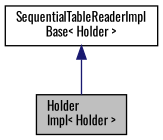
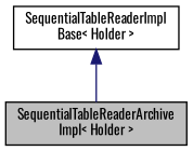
  digraph {
    fontname=Oswald
    node [color=black fontname=Oswald fontsize=10 shape=record style=filled]
-   n1 [fillcolor=grey75 fontcolor=black height=0.2 label="Holder\lImpl\< Holder \>" width=0.4]
+   n1 [fillcolor=grey75 fontcolor=black height=0.2 label="SequentialTableReaderArchive\lImpl\< Holder \>" width=0.4]
    n2 [fillcolor=white height=0.2 label="SequentialTableReaderImpl\lBase\< Holder \>" width=0.4]
    n2 -> n1 [color=midnightblue dir=back fontname=Oswald fontsize=10 labelfontname=Helvetica labelfontsize=10 style=solid]
  }
